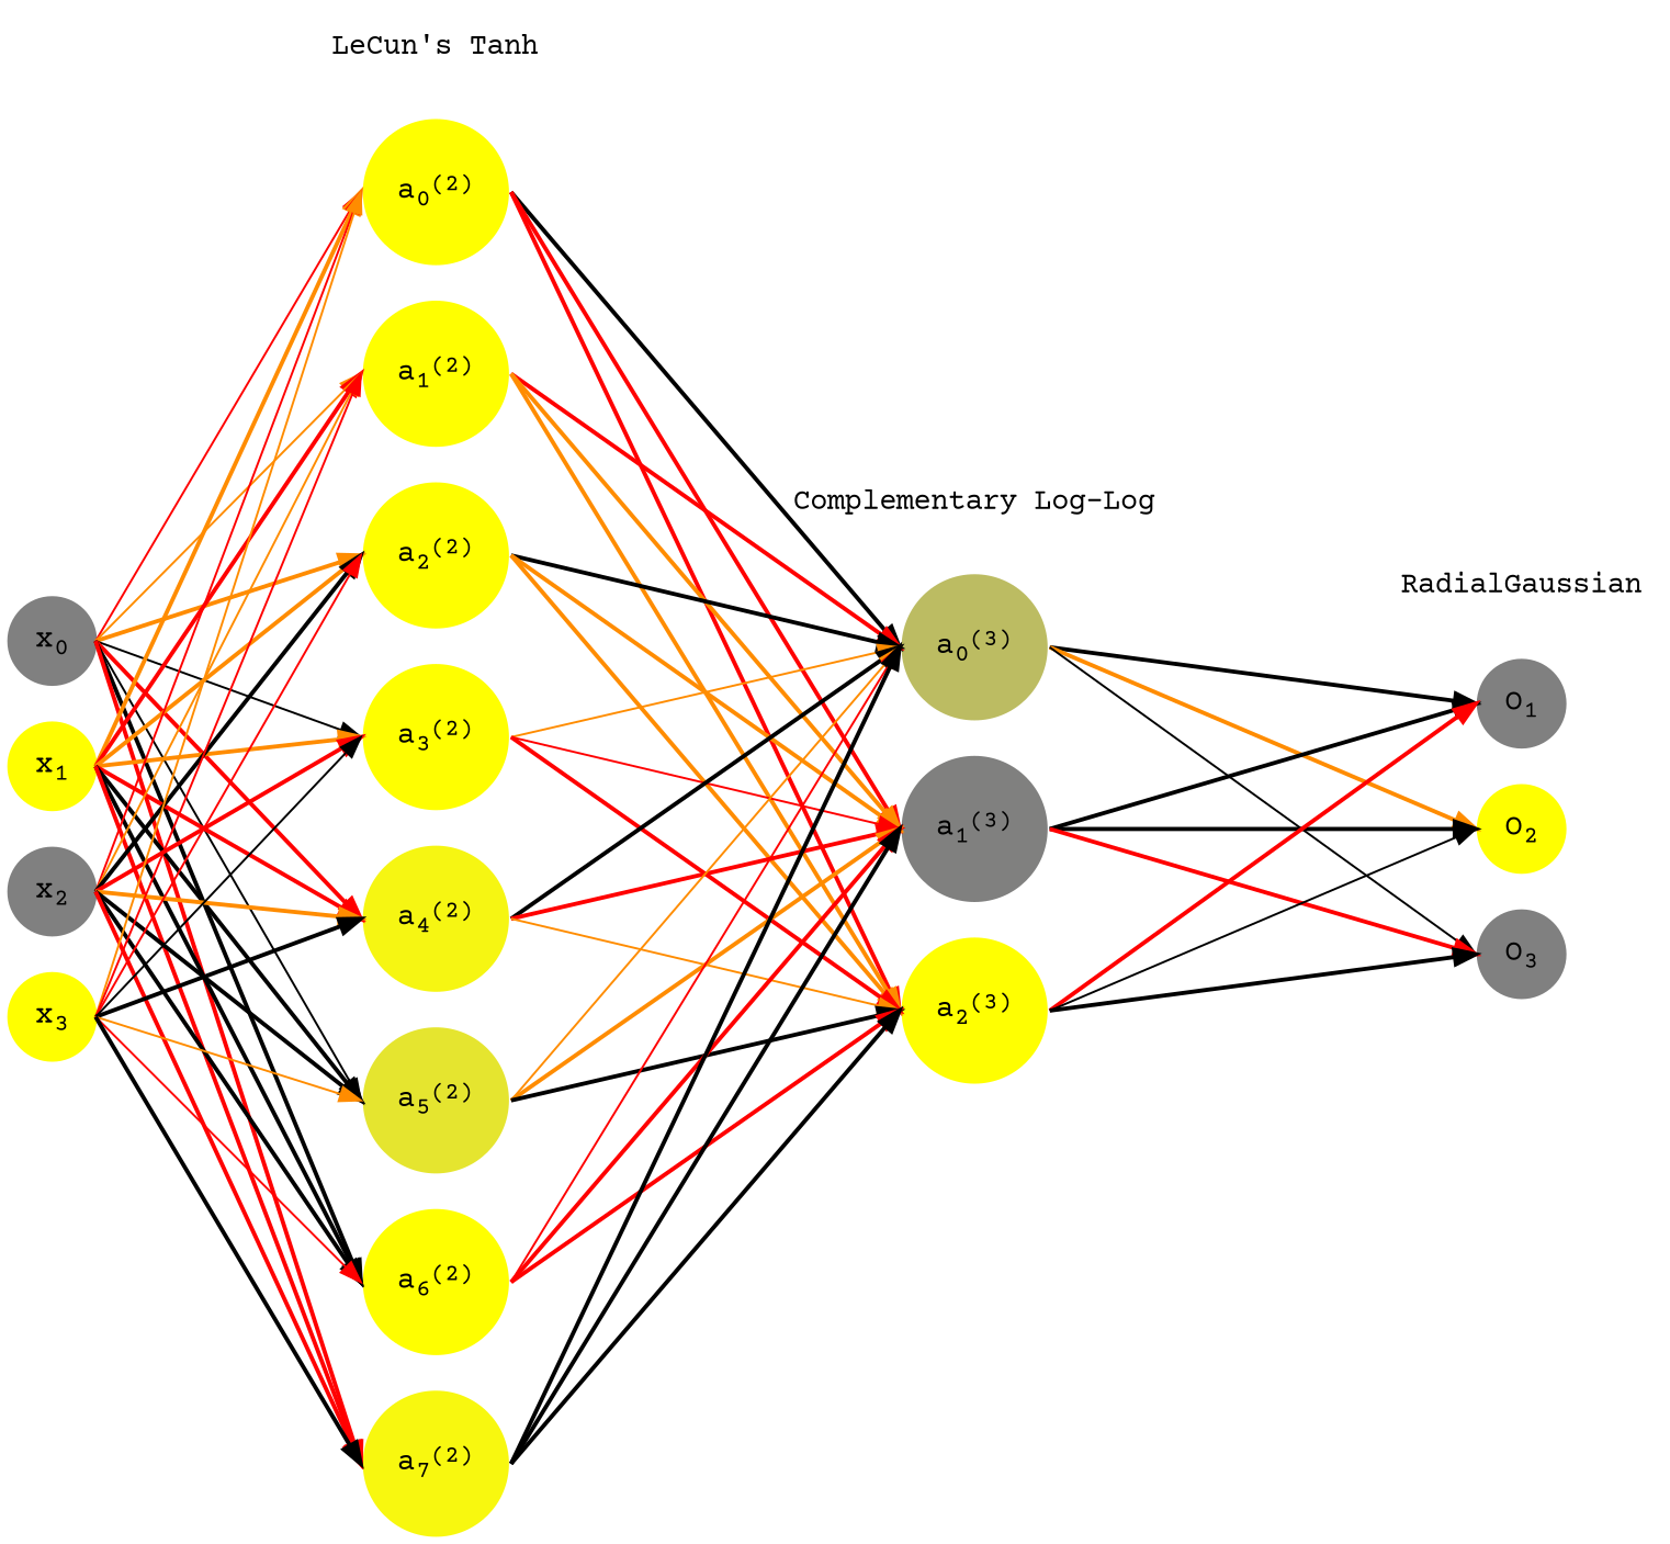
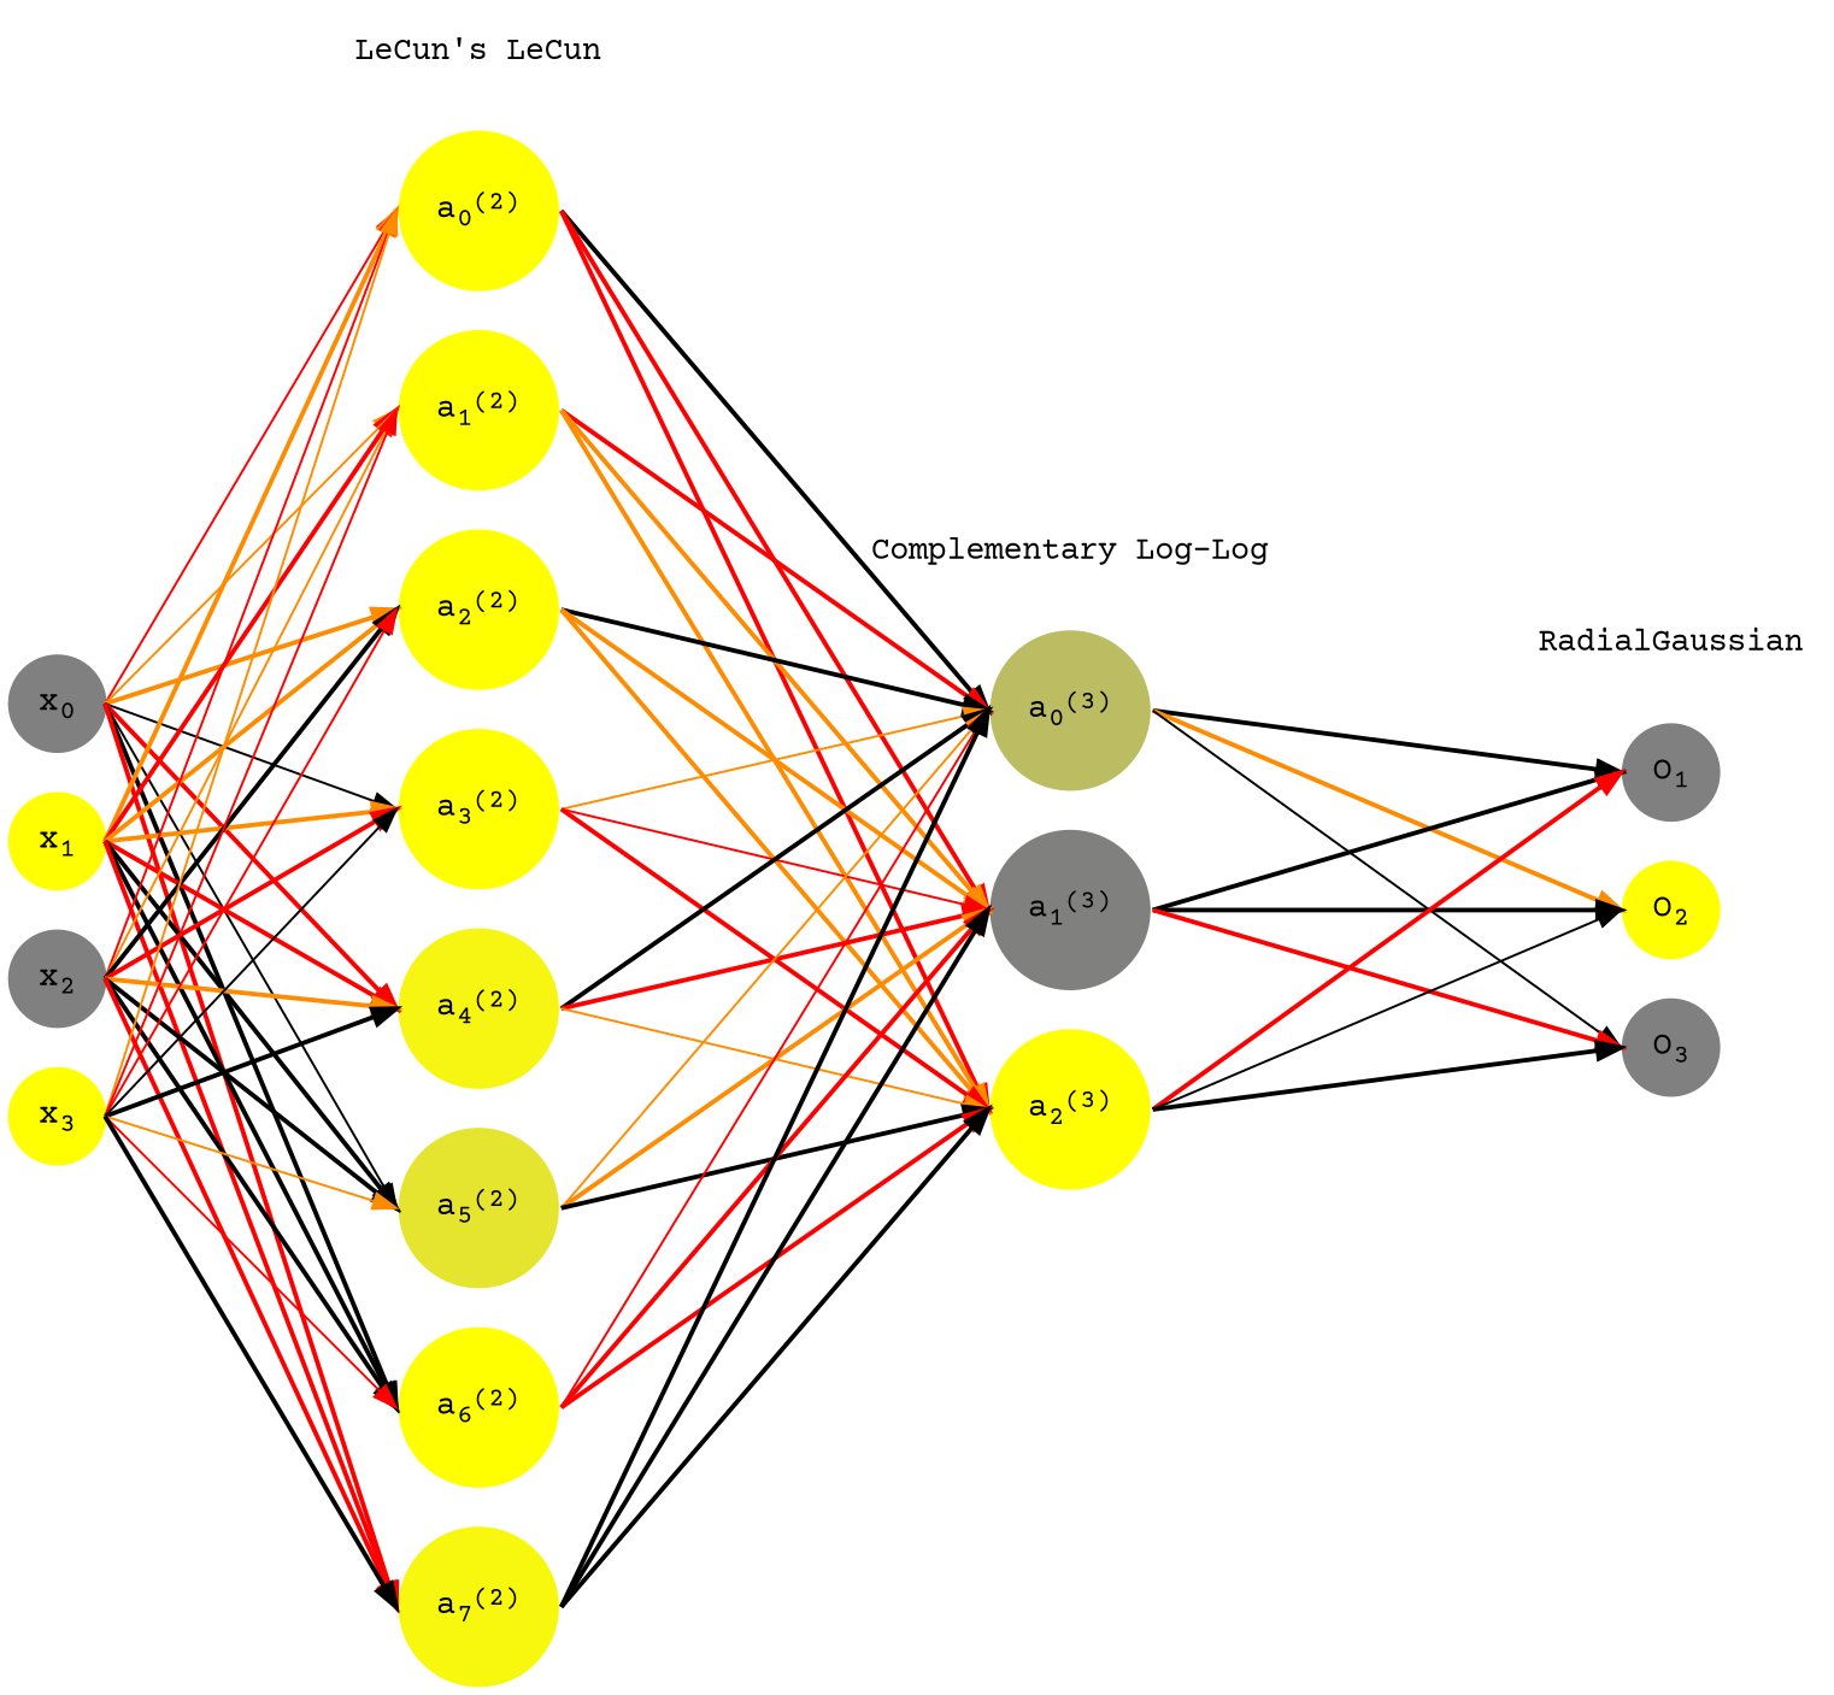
  digraph {
    rankdir=LR
    ranksep=1.4
    splines=false
    fontname="Courier Prime"
    node [color="0.1667, 0.0, 0.5" fillcolor="0.1667, 0.0, 0.5" shape=circle style=filled fontname="Courier Prime"]
    edge [headport=w style=bold tailport=e fontname="Courier Prime" color=black]
    n1 [label=<x<sub>0</sub>>]
    n2 [color="0.1667, 1.0, 1.0" fillcolor="0.1667, 1.0, 1.0" label=<x<sub>1</sub>>]
    n3 [label=<x<sub>2</sub>>]
    n4 [color="0.1667, 1.0, 1.0" fillcolor="0.1667, 1.0, 1.0" label=<x<sub>3</sub>>]
    n5 [color="0.1667, 1.475183, 1.237591" fillcolor="0.1667, 1.475183, 1.237591" label=<a<sub>0</sub><sup>(2)</sup>>]
    n6 [color="0.1667, 1.197979, 1.098989" fillcolor="0.1667, 1.197979, 1.098989" label=<a<sub>1</sub><sup>(2)</sup>>]
    n7 [color="0.1667, 1.310432, 1.155216" fillcolor="0.1667, 1.310432, 1.155216" label=<a<sub>2</sub><sup>(2)</sup>>]
    n8 [color="0.1667, 1.481009, 1.240505" fillcolor="0.1667, 1.481009, 1.240505" label=<a<sub>3</sub><sup>(2)</sup>>]
    n9 [color="0.1667, 0.925776, 0.962888" fillcolor="0.1667, 0.925776, 0.962888" label=<a<sub>4</sub><sup>(2)</sup>>]
    n10 [color="0.1667, 0.790950, 0.895475" fillcolor="0.1667, 0.790950, 0.895475" label=<a<sub>5</sub><sup>(2)</sup>>]
    n11 [color="0.1667, 1.545826, 1.272913" fillcolor="0.1667, 1.545826, 1.272913" label=<a<sub>6</sub><sup>(2)</sup>>]
    n12 [color="0.1667, 0.939398, 0.969699" fillcolor="0.1667, 0.939398, 0.969699" label=<a<sub>7</sub><sup>(2)</sup>>]
    n13 [color="0.1667, 0.476044, 0.738022" fillcolor="0.1667, 0.476044, 0.738022" label=<a<sub>0</sub><sup>(3)</sup>>]
    n14 [color="0.1667, 0.004966, 0.502483" fillcolor="0.1667, 0.004966, 0.502483" label=<a<sub>1</sub><sup>(3)</sup>>]
    n15 [color="0.1667, 0.994277, 0.997138" fillcolor="0.1667, 0.994277, 0.997138" label=<a<sub>2</sub><sup>(3)</sup>>]
    n16 [label=<O<sub>1</sub>>]
    n17 [color="0.1667, 1.0, 1.0" fillcolor="0.1667, 1.0, 1.0" label=<O<sub>2</sub>>]
    n18 [label=<O<sub>3</sub>>]
-   n19 [label="LeCun's Tanh" shape=plaintext color=red fillcolor="" style=""]
+   n19 [label="LeCun's LeCun" shape=plaintext color=red fillcolor="" style=""]
    n20 [label="Complementary Log-Log" shape=plaintext color=brown fillcolor="" style=""]
    n21 [label=RadialGaussian shape=plaintext color=brown fillcolor="" style=""]
    subgraph sub_1 {
      n1
    }
    subgraph sub_2 {
      n2
    }
    subgraph sub_3 {
      n3
    }
    subgraph sub_4 {
      n4
    }
    subgraph sub_5 {
      n5
    }
    subgraph sub_6 {
      n6
    }
    subgraph sub_7 {
      n7
    }
    subgraph sub_8 {
      n8
    }
    subgraph sub_9 {
      n9
    }
    subgraph sub_10 {
      n10
    }
    subgraph sub_11 {
      n11
    }
    subgraph sub_12 {
      n12
    }
    subgraph sub_13 {
      n13
    }
    subgraph sub_14 {
      n14
    }
    subgraph sub_15 {
      n15
    }
    subgraph sub_16 {
      n16
    }
    subgraph sub_17 {
      n17
    }
    subgraph sub_18 {
      n18
    }
    subgraph sub_19 {
      rank=same
      n1
      n2
      n3
      n4
    }
    subgraph sub_20 {
      rank=same
      n5
      n6
      n7
      n8
      n9
      n10
      n11
      n12
    }
    subgraph sub_21 {
      rank=same
      n13
      n14
      n15
    }
    subgraph sub_22 {
      rank=same
      n16
      n17
      n18
    }
    subgraph sub_23 {
      rank=same
      n5
      n19
    }
    subgraph sub_24 {
      rank=same
      n13
      n20
    }
    subgraph sub_25 {
      rank=same
      n16
      n21
    }
    n1 -> n2 [style=invis color=""]
    n1 -> n5 [style=solid color=red]
    n1 -> n6 [style=solid color=darkorange]
    n1 -> n7 [color=darkorange]
    n1 -> n8 [style=solid]
    n1 -> n9 [color=red]
    n1 -> n10 [style=solid]
    n1 -> n11
    n1 -> n12 [color=red]
    n2 -> n3 [style=invis color=""]
    n2 -> n5 [color=darkorange]
    n2 -> n6 [color=red]
    n2 -> n7 [color=darkorange]
    n2 -> n8 [color=darkorange]
    n2 -> n9 [color=red]
    n2 -> n10
    n2 -> n11
    n2 -> n12 [color=red]
    n3 -> n4 [style=invis color=""]
    n3 -> n5 [style=solid color=red]
    n3 -> n6 [style=solid color=darkorange]
    n3 -> n7
    n3 -> n8 [color=red]
    n3 -> n9 [color=darkorange]
    n3 -> n10
    n3 -> n11
    n3 -> n12 [color=red]
    n4 -> n5 [style=solid color=darkorange]
    n4 -> n6 [style=solid color=red]
    n4 -> n7 [style=solid color=red]
    n4 -> n8 [style=solid]
    n4 -> n9
    n4 -> n10 [style=solid color=darkorange]
    n4 -> n11 [style=solid color=red]
    n4 -> n12
    n5 -> n6 [style=invis color=""]
    n5 -> n13
    n5 -> n14 [color=red]
    n5 -> n15 [color=red]
    n6 -> n7 [style=invis color=""]
    n6 -> n13 [color=red]
    n6 -> n14 [color=darkorange]
    n6 -> n15 [color=darkorange]
    n7 -> n8 [style=invis color=""]
    n7 -> n13
    n7 -> n14 [color=darkorange]
    n7 -> n15 [color=darkorange]
    n8 -> n9 [style=invis color=""]
    n8 -> n13 [style=solid color=darkorange]
    n8 -> n14 [style=solid color=red]
    n8 -> n15 [color=red]
    n9 -> n10 [style=invis color=""]
    n9 -> n13
    n9 -> n14 [color=red]
    n9 -> n15 [style=solid color=darkorange]
    n10 -> n11 [style=invis color=""]
    n10 -> n13 [style=solid color=darkorange]
    n10 -> n14 [color=darkorange]
    n10 -> n15
    n11 -> n12 [style=invis color=""]
    n11 -> n13 [style=solid color=red]
    n11 -> n14 [color=red]
    n11 -> n15 [color=red]
    n12 -> n13
    n12 -> n14
    n12 -> n15
    n13 -> n14 [style=invis color=""]
    n13 -> n16
    n13 -> n17 [color=darkorange]
    n13 -> n18 [style=solid]
    n14 -> n15 [style=invis color=""]
    n14 -> n16
    n14 -> n17
    n14 -> n18 [color=red]
    n15 -> n16 [color=red]
    n15 -> n17 [style=solid]
    n15 -> n18
    n16 -> n17 [style=invis color=""]
    n17 -> n18 [style=invis color=""]
    n19 -> n5 [style=invis color=""]
    n20 -> n13 [style=invis color=""]
    n21 -> n16 [style=invis color=""]
  }
